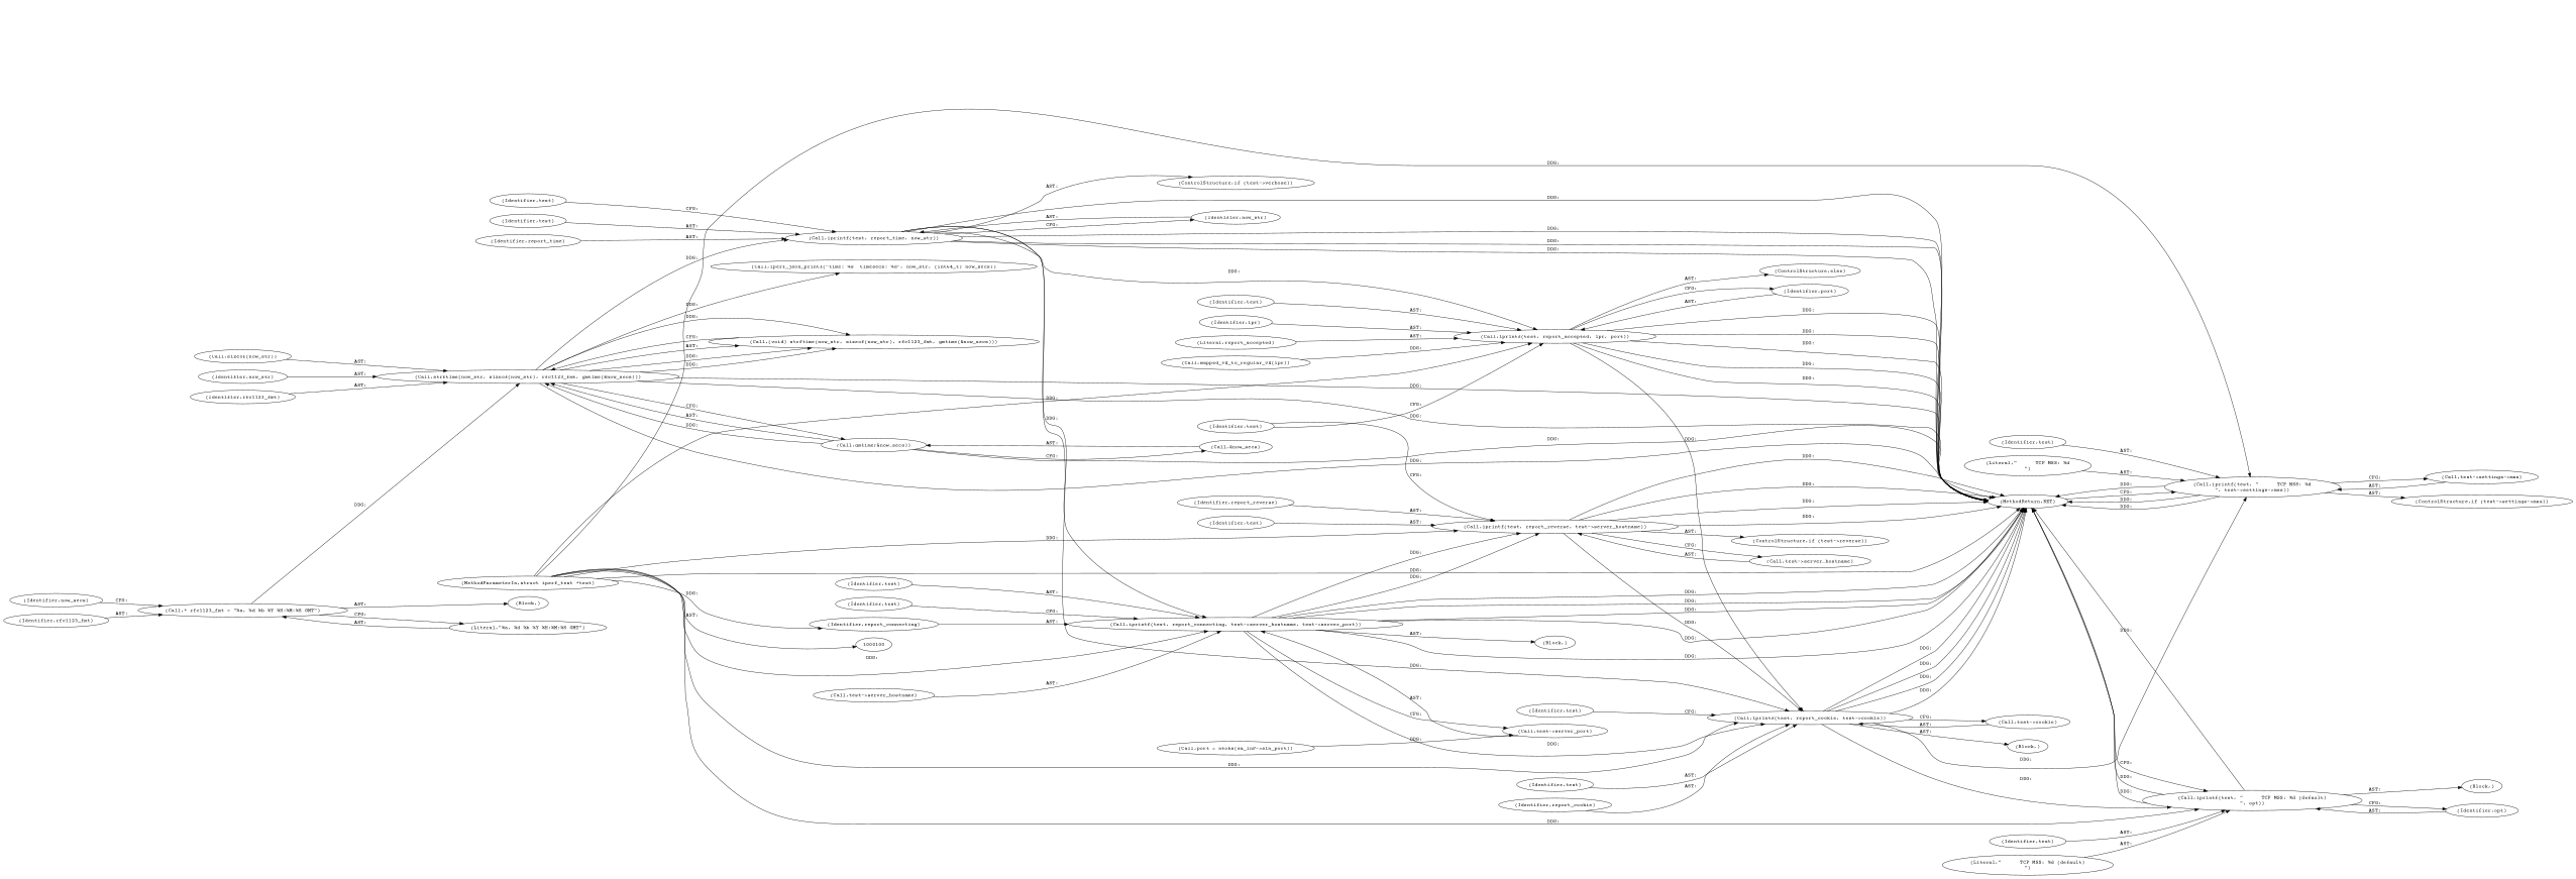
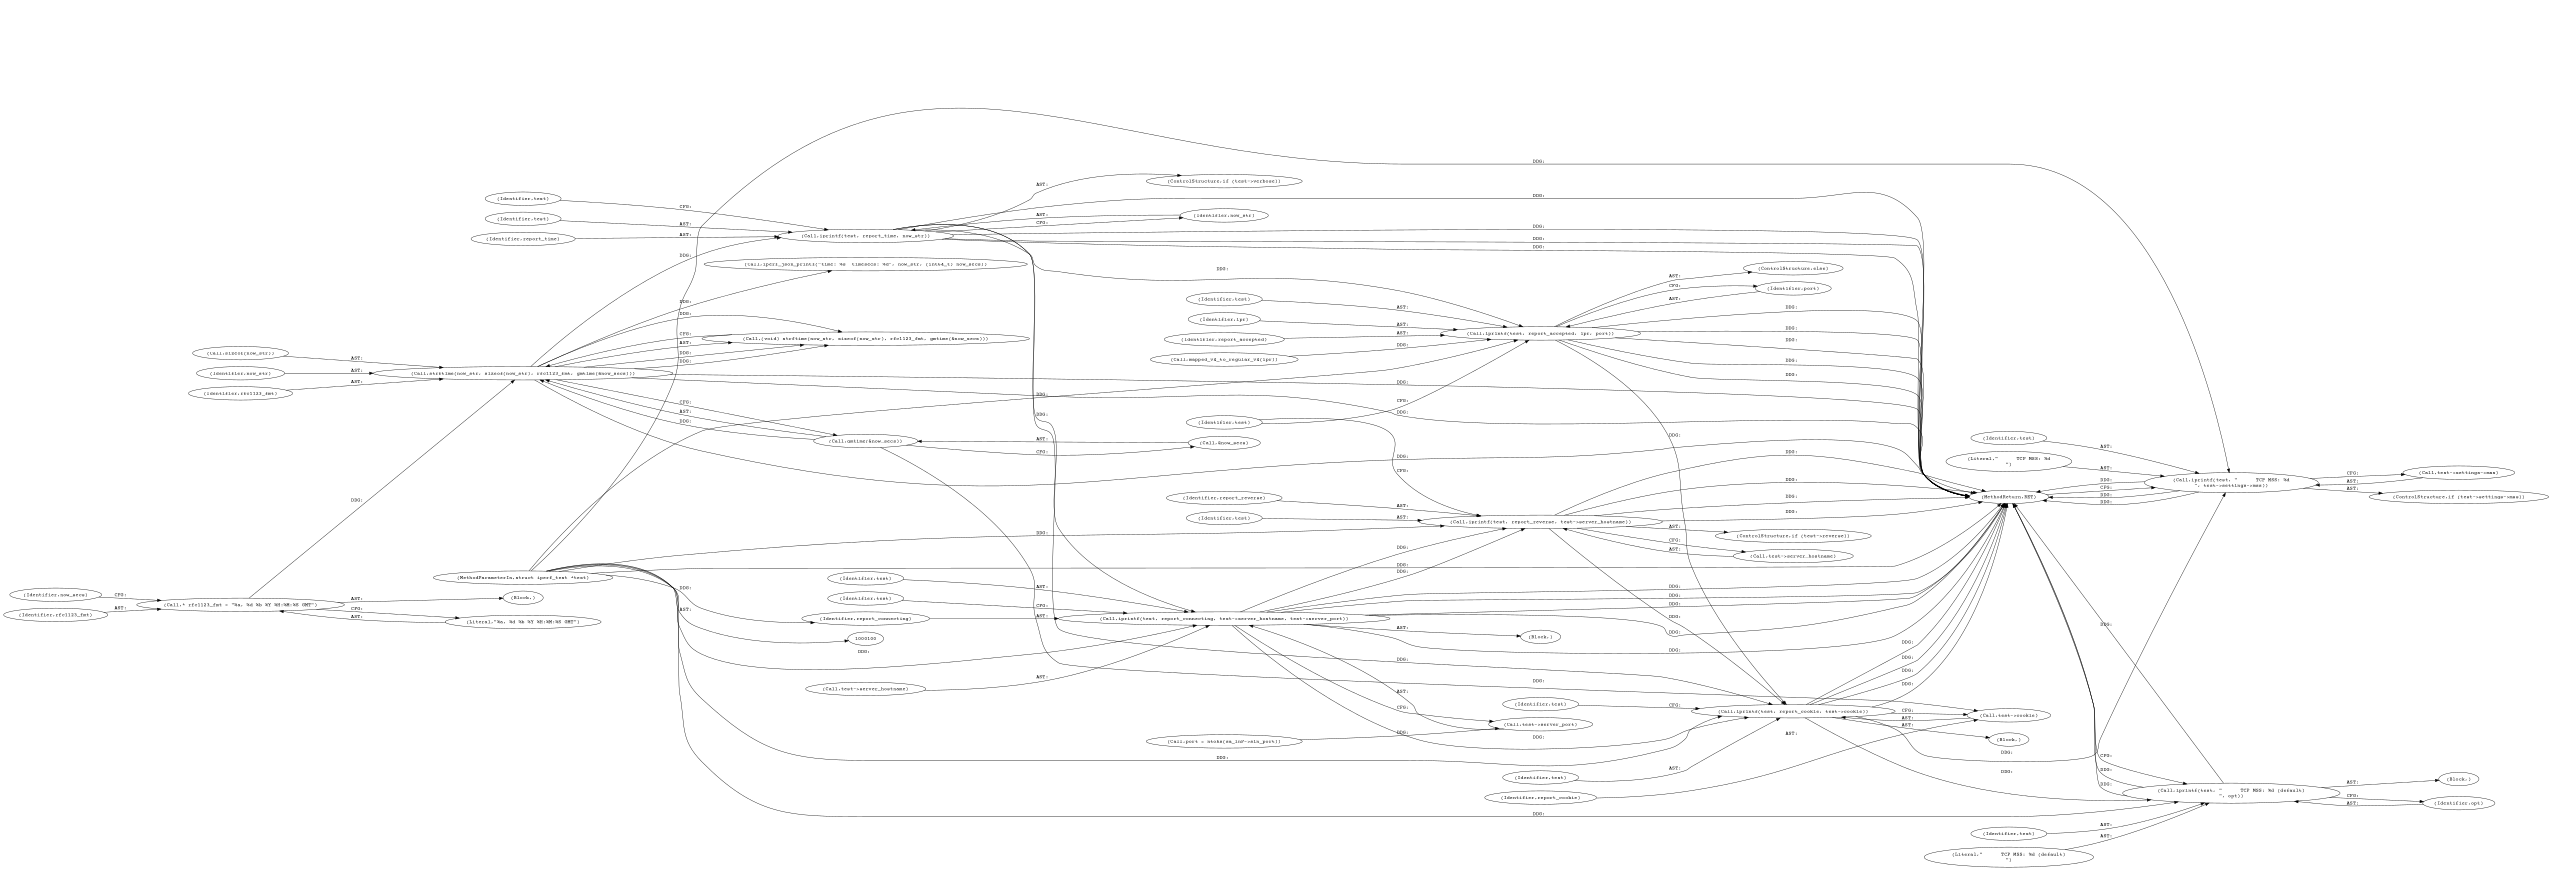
  digraph {
    fontname="Courier Prime"
    rankdir=LR
    node [fontname="Courier Prime"]
    edge [fontname="Courier Prime"]
    n1 [label="(Call,iprintf(test, report_time, now_str))"]
    n2 [label="(Call,iprintf(test, report_connecting, test->server_hostname, test->server_port))"]
    n3 [label="(Call,iprintf(test, report_cookie, test->cookie))"]
    n4 [label="(Call,iprintf(test, report_accepted, ipr, port))"]
    n5 [label="(ControlStructure,if (test->verbose))"]
    n6 [label="(Identifier,now_str)"]
    n7 [label="(MethodReturn,RET)"]
    n8 [label="(Call,iprintf(test, report_reverse, test->server_hostname))"]
    n9 [label="(Call,test->server_port)"]
    n10 [label="(Block,)"]
    n11 [label="(Call,iprintf(test, \"      TCP MSS: %d\n\", test->settings->mss))"]
    n12 [label="(Call,iprintf(test, \"      TCP MSS: %d (default)\n\", opt))"]
    n13 [label="(Call,test->cookie)"]
    n14 [label="(Block,)"]
    n15 [label="(ControlStructure,else)"]
    n16 [label="(Identifier,port)"]
    n17 [label="(MethodParameterIn,struct iperf_test *test)"]
    1000100
    n19 [label="(Identifier,report_connecting)"]
    n20 [label="(Call,test->server_hostname)"]
    n21 [label="(ControlStructure,if (test->reverse))"]
    n22 [label="(Call,test->settings->mss)"]
    n23 [label="(ControlStructure,if (test->settings->mss))"]
    n24 [label="(Block,)"]
    n25 [label="(Identifier,opt)"]
    n26 [label="(Call,strftime(now_str, sizeof(now_str), rfc1123_fmt, gmtime(&now_secs)))"]
    n27 [label="(Call,gmtime(&now_secs))"]
    n28 [label="(Call,(void) strftime(now_str, sizeof(now_str), rfc1123_fmt, gmtime(&now_secs)))"]
    n29 [label="(Call,iperf_json_printf(\"time: %s  timesecs: %d\", now_str, (int64_t) now_secs))"]
    n30 [label="(Call,&now_secs)"]
    n31 [label="(Call,* rfc1123_fmt = \"%a, %d %b %Y %H:%M:%S GMT\")"]
    n32 [label="(Block,)"]
    n33 [label="(Literal,\"%a, %d %b %Y %H:%M:%S GMT\")"]
    n34 [label="(Identifier,now_str)"]
    n35 [label="(Identifier,report_time)"]
-   n36 [label="(Literal,report_accepted)"]
+   n36 [label="(Identifier,report_accepted)"]
    n37 [label="(Identifier,now_secs)"]
    n38 [label="(Identifier,test)"]
    n39 [label="(Call,mapped_v4_to_regular_v4(ipr))"]
    n40 [label="(Identifier,rfc1123_fmt)"]
    n41 [label="(Identifier,test)"]
    n42 [label="(Call,test->server_hostname)"]
    n43 [label="(Identifier,test)"]
    n44 [label="(Identifier,test)"]
    n45 [label="(Identifier,test)"]
    n46 [label="(Identifier,test)"]
    n47 [label="(Call,port = ntohs(sa_inP->sin_port))"]
    n48 [label="(Literal,\"      TCP MSS: %d (default)\n\")"]
    n49 [label="(Identifier,test)"]
    n50 [label="(Identifier,report_reverse)"]
    n51 [label="(Identifier,test)"]
    n52 [label="(Identifier,ipr)"]
    n53 [label="(Identifier,test)"]
    n54 [label="(Identifier,test)"]
    n55 [label="(Identifier,test)"]
    n56 [label="(Identifier,report_cookie)"]
    n57 [label="(Literal,\"      TCP MSS: %d\n\")"]
    n58 [label="(Identifier,rfc1123_fmt)"]
    n59 [label="(Call,sizeof(now_str))"]
    n1 -> n2 [label="DDG: "]
    n1 -> n3 [label="DDG: "]
    n1 -> n4 [label="DDG: "]
    n1 -> n5 [label="AST: "]
    n1 -> n6 [label="CFG: "]
    n1 -> n7 [label="DDG: "]
    n1 -> n7 [label="DDG: "]
    n1 -> n7 [label="DDG: "]
    n1 -> n7 [label="DDG: "]
    n2 -> n3 [label="DDG: "]
    n2 -> n7 [label="DDG: "]
    n2 -> n7 [label="DDG: "]
    n2 -> n7 [label="DDG: "]
    n2 -> n7 [label="DDG: "]
    n2 -> n7 [label="DDG: "]
    n2 -> n8 [label="DDG: "]
    n2 -> n8 [label="DDG: "]
    n2 -> n9 [label="CFG: "]
    n2 -> n10 [label="AST: "]
    n3 -> n7 [label="DDG: "]
    n3 -> n7 [label="DDG: "]
    n3 -> n7 [label="DDG: "]
    n3 -> n7 [label="DDG: "]
    n3 -> n11 [label="DDG: "]
    n3 -> n12 [label="DDG: "]
    n3 -> n13 [label="CFG: "]
    n3 -> n14 [label="AST: "]
    n4 -> n3 [label="DDG: "]
    n4 -> n7 [label="DDG: "]
    n4 -> n7 [label="DDG: "]
    n4 -> n7 [label="DDG: "]
    n4 -> n7 [label="DDG: "]
    n4 -> n7 [label="DDG: "]
    n4 -> n15 [label="AST: "]
    n4 -> n16 [label="CFG: "]
    n6 -> n1 [label="AST: "]
    n7 -> n11 [label="CFG: "]
    n7 -> n12 [label="CFG: "]
    n8 -> n3 [label="DDG: "]
    n8 -> n7 [label="DDG: "]
    n8 -> n7 [label="DDG: "]
    n8 -> n7 [label="DDG: "]
    n8 -> n7 [label="DDG: "]
    n8 -> n20 [label="CFG: "]
    n8 -> n21 [label="AST: "]
    n9 -> n2 [label="AST: "]
    n11 -> n7 [label="DDG: "]
    n11 -> n7 [label="DDG: "]
    n11 -> n7 [label="DDG: "]
    n11 -> n22 [label="CFG: "]
    n11 -> n23 [label="AST: "]
    n12 -> n7 [label="DDG: "]
    n12 -> n7 [label="DDG: "]
    n12 -> n7 [label="DDG: "]
    n12 -> n24 [label="AST: "]
    n12 -> n25 [label="CFG: "]
    n13 -> n3 [label="AST: "]
    n16 -> n4 [label="AST: "]
    n17 -> n2 [label="DDG: "]
    n17 -> n3 [label="DDG: "]
    n17 -> n4 [label="DDG: "]
    n17 -> n7 [label="DDG: "]
    n17 -> n8 [label="DDG: "]
    n17 -> n11 [label="DDG: "]
    n17 -> n12 [label="DDG: "]
    n17 -> 1000100 [label="AST: "]
    n17 -> n19 [label="DDG: "]
    n19 -> n2 [label="AST: "]
    n20 -> n8 [label="AST: "]
    n22 -> n11 [label="AST: "]
    n25 -> n12 [label="AST: "]
    n26 -> n1 [label="DDG: "]
    n26 -> n7 [label="DDG: "]
    n26 -> n7 [label="DDG: "]
    n26 -> n7 [label="DDG: "]
    n26 -> n27 [label="CFG: "]
    n26 -> n28 [label="AST: "]
    n26 -> n28 [label="DDG: "]
    n26 -> n28 [label="DDG: "]
    n26 -> n28 [label="DDG: "]
    n26 -> n29 [label="DDG: "]
-   n27 -> n7 [label="DDG: "]
+   n27 -> n13 [label="DDG: "]
    n27 -> n26 [label="AST: "]
    n27 -> n26 [label="DDG: "]
    n27 -> n30 [label="CFG: "]
    n28 -> n26 [label="CFG: "]
    n30 -> n27 [label="AST: "]
    n31 -> n26 [label="DDG: "]
    n31 -> n32 [label="AST: "]
    n31 -> n33 [label="CFG: "]
    n33 -> n31 [label="AST: "]
    n34 -> n26 [label="AST: "]
    n35 -> n1 [label="AST: "]
    n36 -> n4 [label="AST: "]
    n37 -> n31 [label="CFG: "]
    n38 -> n1 [label="CFG: "]
    n39 -> n4 [label="DDG: "]
    n40 -> n26 [label="AST: "]
    n41 -> n11 [label="AST: "]
    n42 -> n2 [label="AST: "]
    n43 -> n4 [label="AST: "]
    n44 -> n4 [label="CFG: "]
    n44 -> n8 [label="CFG: "]
    n45 -> n1 [label="AST: "]
    n46 -> n12 [label="AST: "]
    n47 -> n9 [label="DDG: "]
    n48 -> n12 [label="AST: "]
    n49 -> n2 [label="AST: "]
    n50 -> n8 [label="AST: "]
    n51 -> n8 [label="AST: "]
    n52 -> n4 [label="AST: "]
    n53 -> n3 [label="AST: "]
    n54 -> n2 [label="CFG: "]
    n55 -> n3 [label="CFG: "]
-   n56 -> n3 [label="AST: "]
+   n56 -> n13 [label="AST: "]
    n57 -> n11 [label="AST: "]
    n58 -> n31 [label="AST: "]
    n59 -> n26 [label="AST: "]
  }
